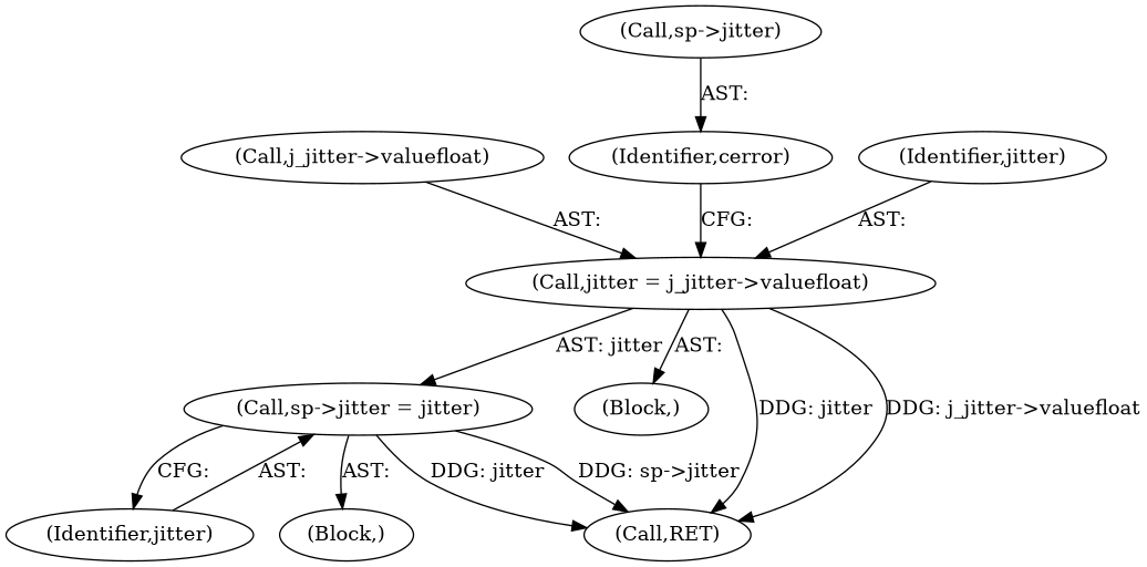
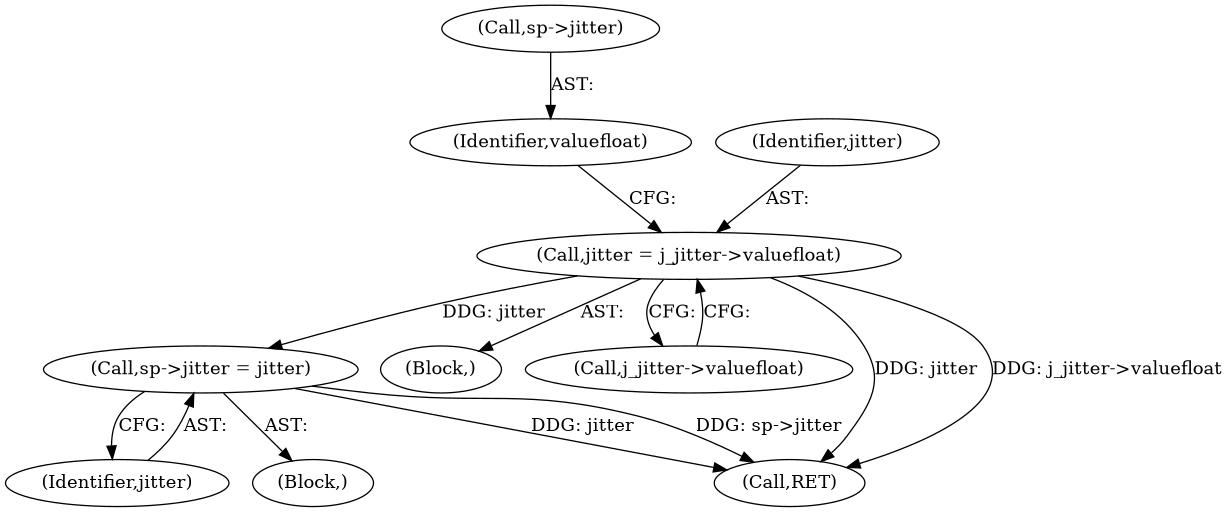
  digraph {
    n1 [label="(Call,jitter = j_jitter->valuefloat)"]
    n2 [label="(Call,sp->jitter = jitter)"]
    n3 [label="(Block,)"]
    n4 [label="(Call,j_jitter->valuefloat)"]
    n5 [label="(Call,RET)"]
    n6 [label="(Identifier,jitter)"]
    n7 [label="(Block,)"]
    n8 [label="(Call,sp->jitter)"]
-   n9 [label="(Identifier,cerror)"]
+   n9 [label="(Identifier,valuefloat)"]
    n10 [label="(Identifier,jitter)"]
-   n1 -> n2 [label="AST: jitter"]
+   n1 -> n2 [label="DDG: jitter"]
    n1 -> n3 [label="AST: "]
+   n1 -> n4 [label="CFG: "]
    n1 -> n5 [label="DDG: jitter"]
    n1 -> n5 [label="DDG: j_jitter->valuefloat"]
    n2 -> n5 [label="DDG: jitter"]
    n2 -> n5 [label="DDG: sp->jitter"]
    n2 -> n6 [label="CFG: "]
    n2 -> n7 [label="AST: "]
-   n4 -> n1 [label="AST: "]
+   n4 -> n1 [label="CFG: "]
    n6 -> n2 [label="AST: "]
    n8 -> n9 [label="AST: "]
    n9 -> n1 [label="CFG: "]
    n10 -> n1 [label="AST: "]
  }
